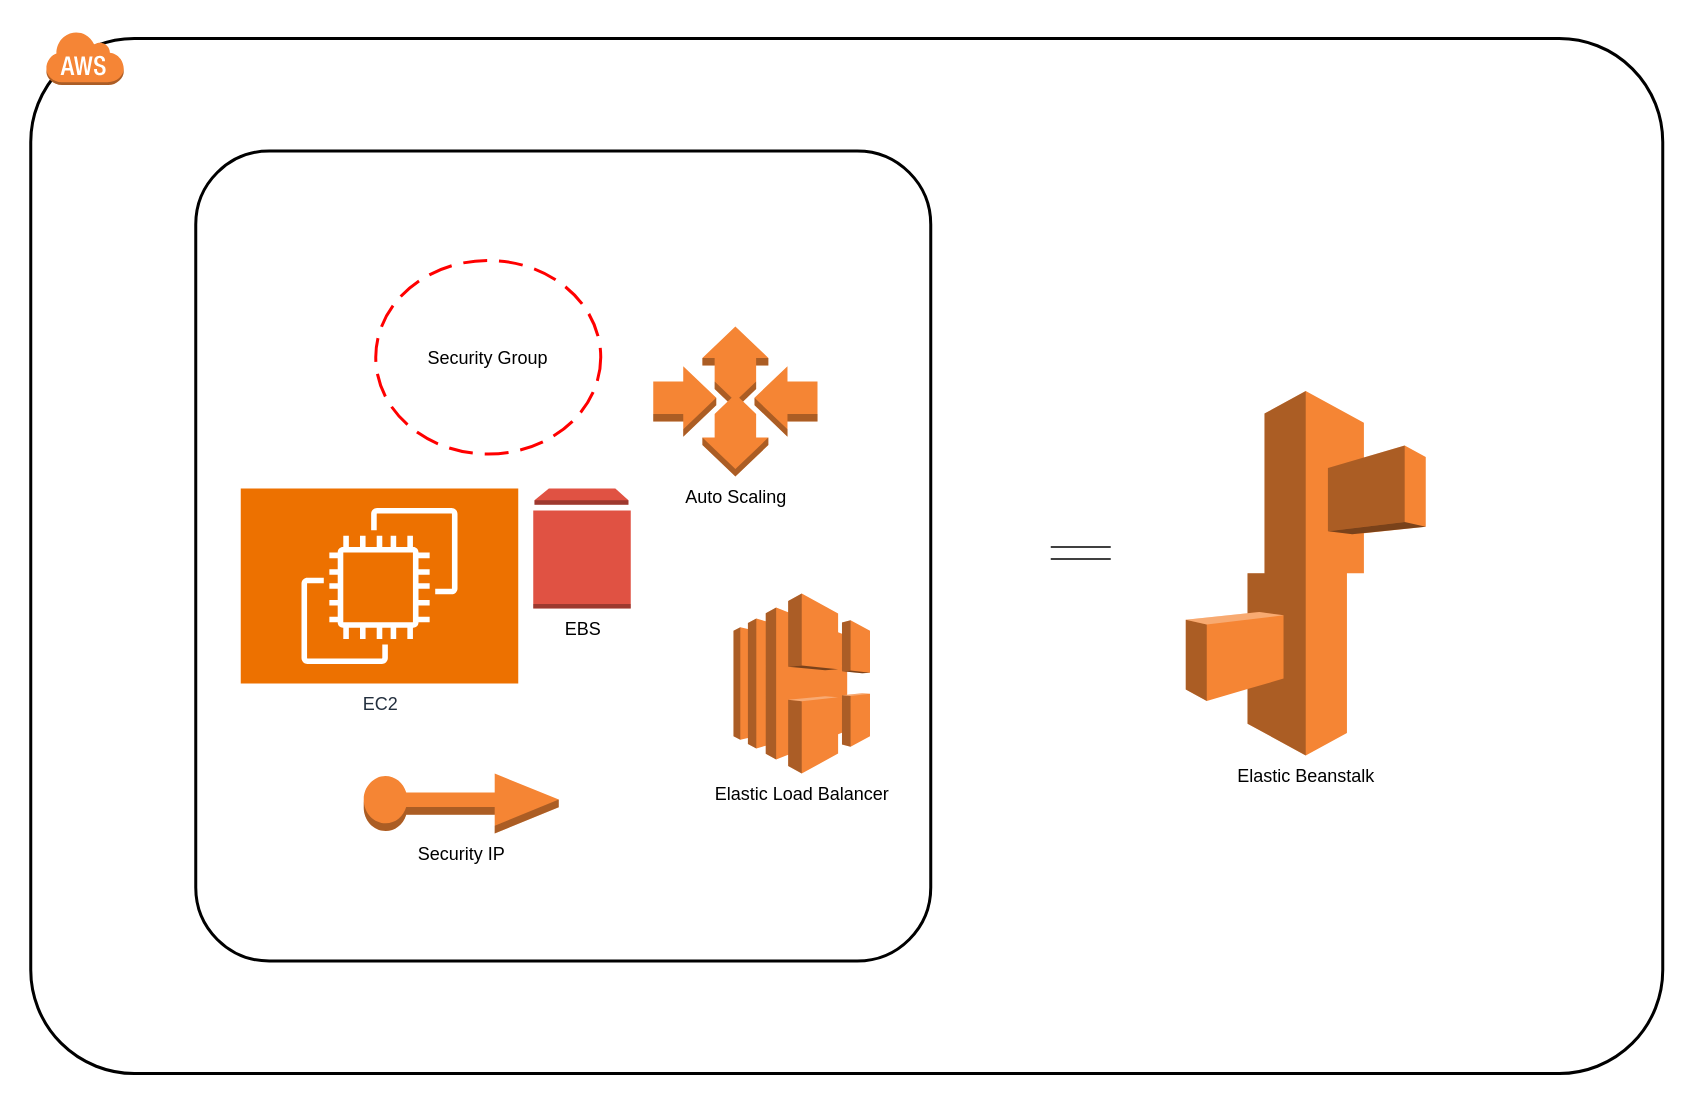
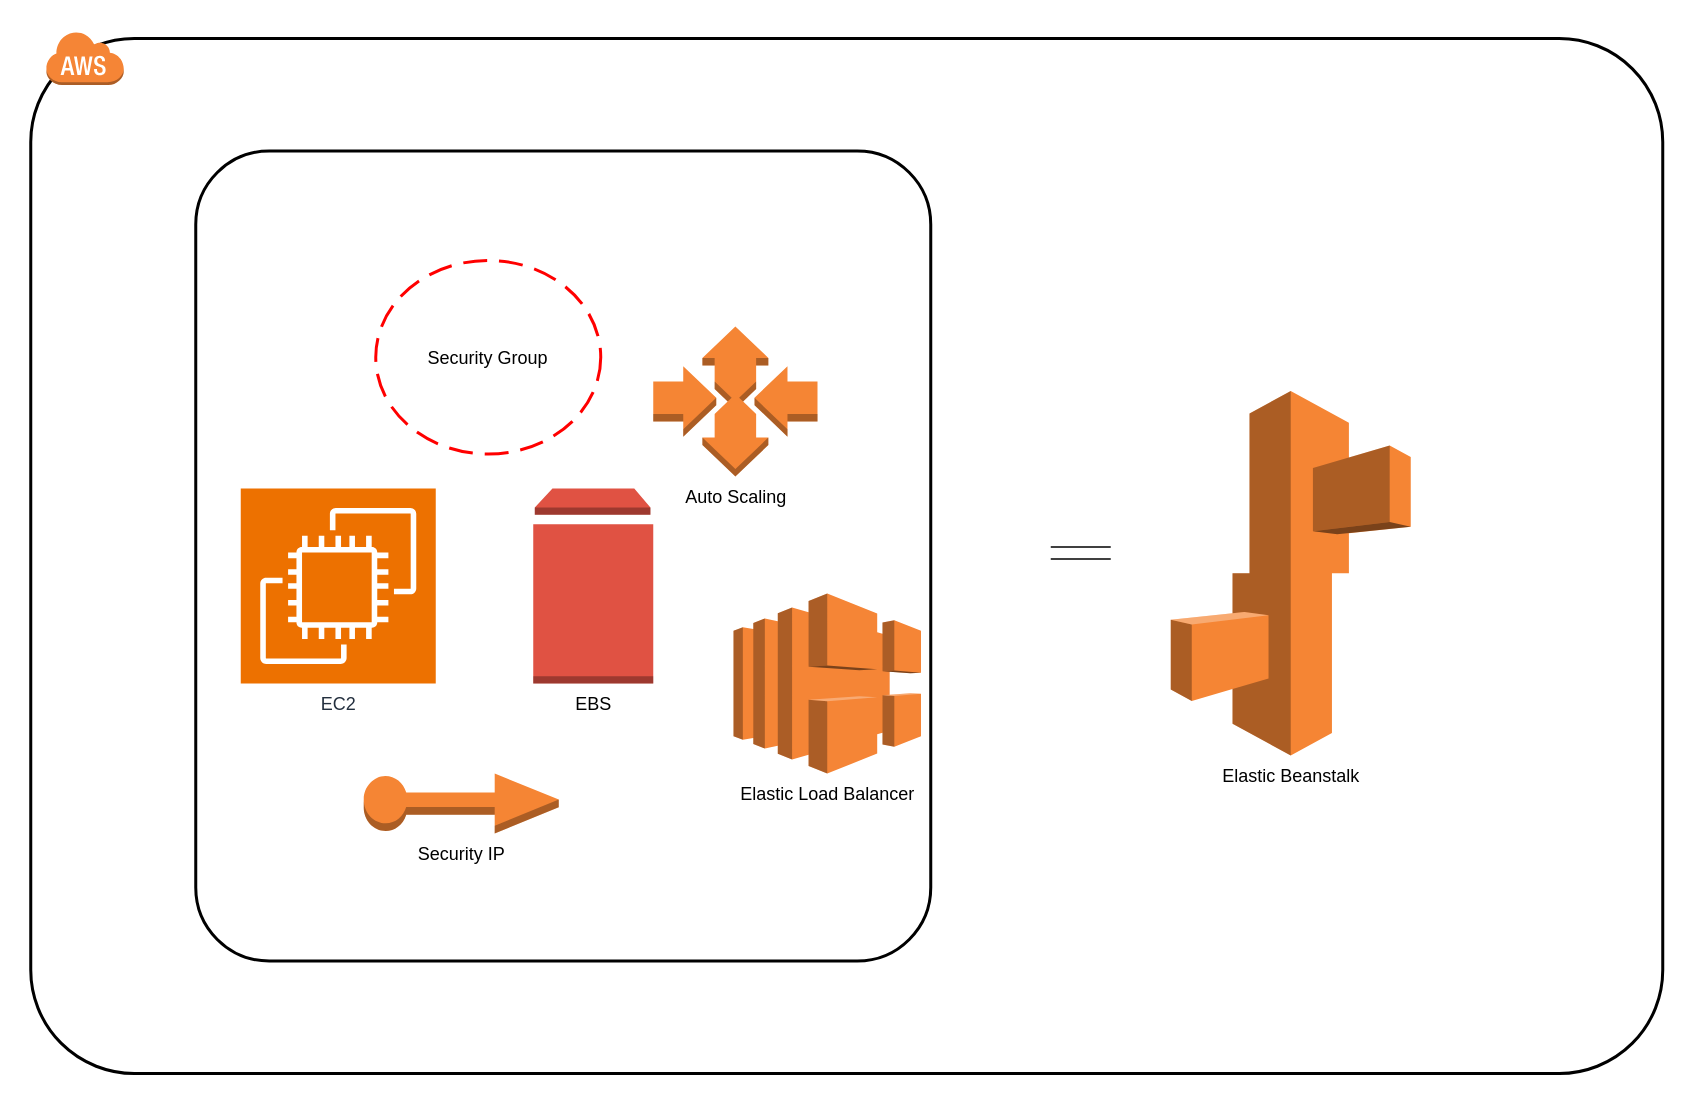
  <mxCell id="0" />
  <mxCell id="1" parent="0" />
- <mxCell id="2" value="Elastic Beanstalk" style="outlineConnect=0;dashed=0;verticalLabelPosition=bottom;verticalAlign=top;align=center;html=1;shape=mxgraph.aws3.elastic_beanstalk;fillColor=#F58534;gradientColor=none;" vertex="1" parent="1"><mxGeometry x="790" y="260" width="160" height="243" as="geometry" /></mxCell>
+ <mxCell id="2" value="Elastic Beanstalk" style="outlineConnect=0;dashed=0;verticalLabelPosition=bottom;verticalAlign=top;align=center;html=1;shape=mxgraph.aws3.elastic_beanstalk;fillColor=#F58534;gradientColor=none;" vertex="1" parent="1"><mxGeometry x="780" y="260" width="160" height="243" as="geometry" /></mxCell>
  <mxCell id="3" value="Auto Scaling" style="outlineConnect=0;dashed=0;verticalLabelPosition=bottom;verticalAlign=top;align=center;html=1;shape=mxgraph.aws3.auto_scaling;fillColor=#F58534;gradientColor=none;" vertex="1" parent="1"><mxGeometry x="435" y="217" width="109.5" height="100" as="geometry" /></mxCell>
  <mxCell id="4" value="Security IP" style="outlineConnect=0;dashed=0;verticalLabelPosition=bottom;verticalAlign=top;align=center;html=1;shape=mxgraph.aws3.elastic_ip;fillColor=#F58534;gradientColor=none;" vertex="1" parent="1"><mxGeometry x="242" y="515" width="130" height="40" as="geometry" /></mxCell>
  <mxCell id="5" value="Security Group" style="ellipse;arcSize=10;dashed=1;strokeColor=#ff0000;fillColor=none;gradientColor=none;dashPattern=8 4;strokeWidth=2;" vertex="1" parent="1"><mxGeometry x="250" y="173" width="150" height="129" as="geometry" /></mxCell>
- <mxCell id="6" value="EC2" style="sketch=0;points=[[0,0,0],[0.25,0,0],[0.5,0,0],[0.75,0,0],[1,0,0],[0,1,0],[0.25,1,0],[0.5,1,0],[0.75,1,0],[1,1,0],[0,0.25,0],[0,0.5,0],[0,0.75,0],[1,0.25,0],[1,0.5,0],[1,0.75,0]];outlineConnect=0;fontColor=#232F3E;fillColor=#ED7100;strokeColor=#ffffff;dashed=0;verticalLabelPosition=bottom;verticalAlign=top;align=center;html=1;fontSize=12;fontStyle=0;aspect=fixed;shape=mxgraph.aws4.resourceIcon;resIcon=mxgraph.aws4.ec2;" vertex="1" parent="1"><mxGeometry x="160" y="325" width="185" height="130" as="geometry" /></mxCell>
- <mxCell id="7" value="Elastic Load Balancer" style="outlineConnect=0;dashed=0;verticalLabelPosition=bottom;verticalAlign=top;align=center;html=1;shape=mxgraph.aws3.elastic_load_balancing;fillColor=#F58536;gradientColor=none;" vertex="1" parent="1"><mxGeometry x="488.5" y="395" width="91" height="120" as="geometry" /></mxCell>
- <mxCell id="8" value="EBS" style="outlineConnect=0;dashed=0;verticalLabelPosition=bottom;verticalAlign=top;align=center;html=1;shape=mxgraph.aws3.volume;fillColor=#E05243;gradientColor=none;" vertex="1" parent="1"><mxGeometry x="355" y="325" width="65" height="80" as="geometry" /></mxCell>
+ <mxCell id="6" value="EC2" style="sketch=0;points=[[0,0,0],[0.25,0,0],[0.5,0,0],[0.75,0,0],[1,0,0],[0,1,0],[0.25,1,0],[0.5,1,0],[0.75,1,0],[1,1,0],[0,0.25,0],[0,0.5,0],[0,0.75,0],[1,0.25,0],[1,0.5,0],[1,0.75,0]];outlineConnect=0;fontColor=#232F3E;fillColor=#ED7100;strokeColor=#ffffff;dashed=0;verticalLabelPosition=bottom;verticalAlign=top;align=center;html=1;fontSize=12;fontStyle=0;aspect=fixed;shape=mxgraph.aws4.resourceIcon;resIcon=mxgraph.aws4.ec2;" vertex="1" parent="1"><mxGeometry x="160" y="325" width="130" height="130" as="geometry" /></mxCell>
+ <mxCell id="7" value="Elastic Load Balancer" style="outlineConnect=0;dashed=0;verticalLabelPosition=bottom;verticalAlign=top;align=center;html=1;shape=mxgraph.aws3.elastic_load_balancing;fillColor=#F58536;gradientColor=none;" vertex="1" parent="1"><mxGeometry x="488.5" y="395" width="125" height="120" as="geometry" /></mxCell>
+ <mxCell id="8" value="EBS" style="outlineConnect=0;dashed=0;verticalLabelPosition=bottom;verticalAlign=top;align=center;html=1;shape=mxgraph.aws3.volume;fillColor=#E05243;gradientColor=none;" vertex="1" parent="1"><mxGeometry x="355" y="325" width="80" height="130" as="geometry" /></mxCell>
  <mxCell id="9" value="" style="rounded=1;arcSize=10;dashed=0;fillColor=none;gradientColor=none;strokeWidth=2;glass=0;" vertex="1" parent="1"><mxGeometry x="130" y="100" width="490" height="540" as="geometry" /></mxCell>
  <mxCell id="10" value="" style="line;strokeWidth=1;fillColor=none;align=left;verticalAlign=middle;spacingTop=-1;spacingLeft=3;spacingRight=3;rotatable=0;labelPosition=right;points=[];portConstraint=eastwest;strokeColor=inherit;textShadow=0;fontSize=50;" vertex="1" parent="1"><mxGeometry x="700" y="360" width="40" height="8" as="geometry" /></mxCell>
  <mxCell id="11" value="" style="line;strokeWidth=1;fillColor=none;align=left;verticalAlign=middle;spacingTop=-1;spacingLeft=3;spacingRight=3;rotatable=0;labelPosition=right;points=[];portConstraint=eastwest;strokeColor=inherit;fontSize=56;" vertex="1" parent="1"><mxGeometry x="700" y="368" width="40" height="8" as="geometry" /></mxCell>
  <mxCell id="12" value="" style="rounded=1;arcSize=10;dashed=0;fillColor=none;gradientColor=none;strokeWidth=2;" vertex="1" parent="1"><mxGeometry x="20" y="25" width="1088" height="690" as="geometry" /></mxCell>
  <mxCell id="13" value="" style="dashed=0;html=1;shape=mxgraph.aws3.cloud;fillColor=#F58536;gradientColor=none;dashed=0;" vertex="1" parent="1"><mxGeometry x="30" y="20" width="52" height="36" as="geometry" /></mxCell>
